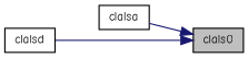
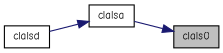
  digraph {
    fontname="Comic Neue"
    rankdir=RL
    node [color=black fillcolor=white fontname="Comic Neue" fontsize=10 shape=record style=filled]
    edge [color=midnightblue dir=back fontname="Comic Neue" fontsize=10 labelfontname=Helvetica labelfontsize=10 style=solid]
    n1 [fillcolor=grey75 fontcolor=black height=0.2 label=clals0 width=0.4]
    n2 [height=0.2 label=clalsa width=0.4]
    n3 [height=0.2 label=clalsd width=0.4]
    n1 -> n2
-   n1 -> n3
+   n2 -> n3
  }
